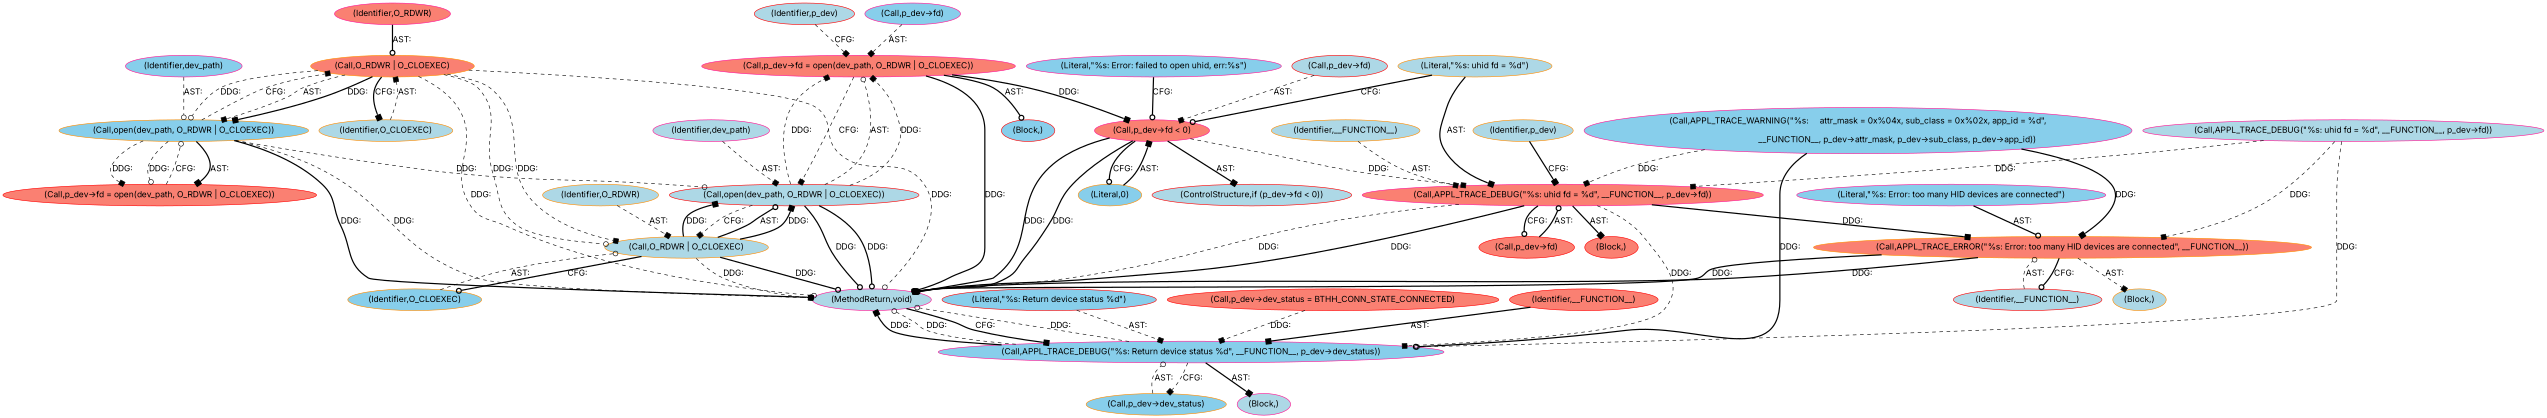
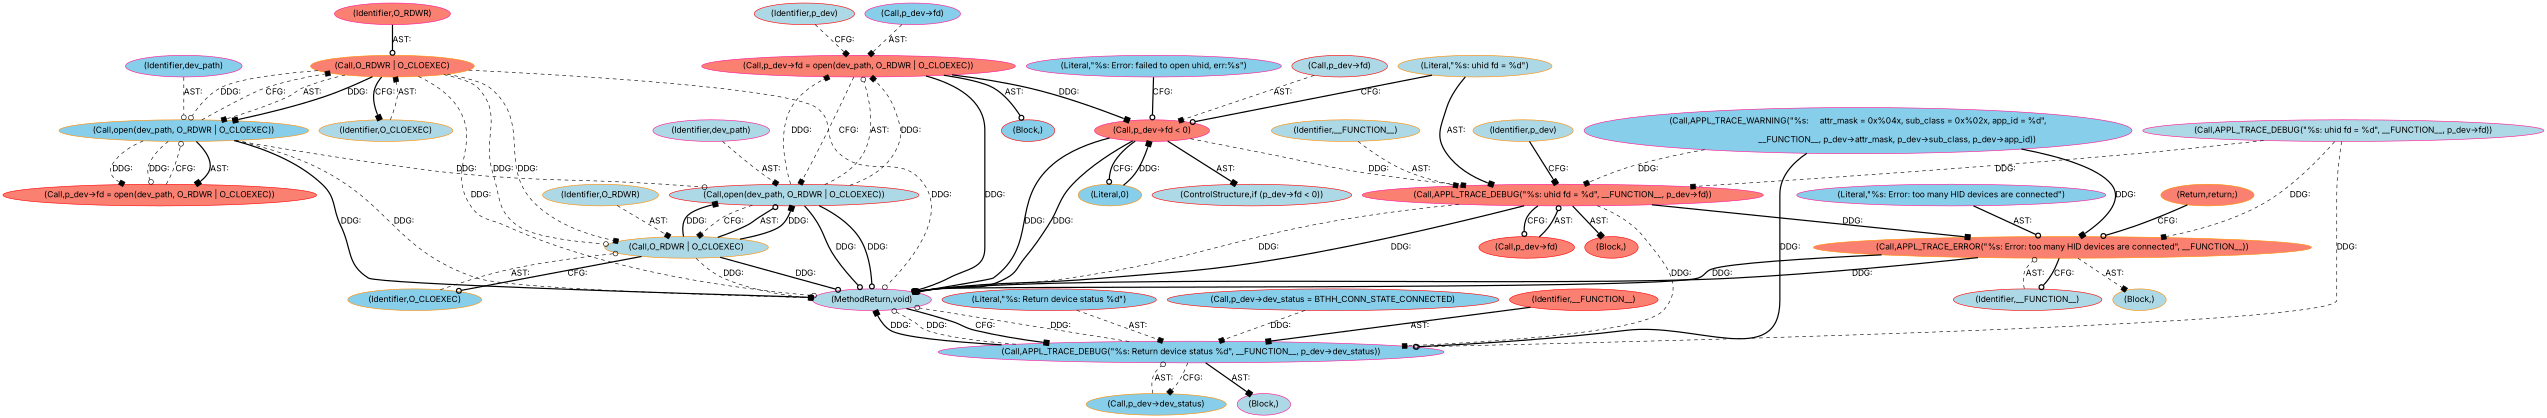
  digraph {
    fontname=Inter
    node [color=deeppink fillcolor=lightblue fontname=Inter style=filled]
    edge [arrowhead=box fontname=Inter style=dashed]
    n1 [fillcolor=salmon label="(Call,p_dev->fd = open(dev_path, O_RDWR | O_CLOEXEC))"]
    n2 [color=red label="(Call,open(dev_path, O_RDWR | O_CLOEXEC))"]
    n3 [fillcolor=salmon label="(Call,p_dev->fd < 0)"]
    n4 [color=red fillcolor=skyblue label="(Block,)"]
    n5 [label="(MethodReturn,void)"]
    n6 [color=darkorange label="(Call,O_RDWR | O_CLOEXEC)"]
    n7 [fillcolor=salmon label="(Call,APPL_TRACE_DEBUG(\"%s: uhid fd = %d\", __FUNCTION__, p_dev->fd))"]
    n8 [color=darkorange fillcolor=skyblue label="(Literal,0)"]
    n9 [color=red label="(ControlStructure,if (p_dev->fd < 0))"]
    n10 [fillcolor=skyblue label="(Call,APPL_TRACE_DEBUG(\"%s: Return device status %d\", __FUNCTION__, p_dev->dev_status))"]
    n11 [color=darkorange fillcolor=skyblue label="(Identifier,O_CLOEXEC)"]
    n12 [color=darkorange fillcolor=skyblue label="(Call,open(dev_path, O_RDWR | O_CLOEXEC))"]
    n13 [color=darkorange fillcolor=salmon label="(Call,O_RDWR | O_CLOEXEC)"]
    n14 [color=red fillcolor=salmon label="(Call,p_dev->fd = open(dev_path, O_RDWR | O_CLOEXEC))"]
    n15 [color=darkorange label="(Identifier,O_CLOEXEC)"]
    n16 [color=darkorange fillcolor=salmon label="(Call,APPL_TRACE_ERROR(\"%s: Error: too many HID devices are connected\", __FUNCTION__))"]
    n17 [color=red fillcolor=salmon label="(Block,)"]
    n18 [color=red fillcolor=salmon label="(Call,p_dev->fd)"]
    n19 [color=darkorange label="(Block,)"]
    n20 [color=red label="(Identifier,__FUNCTION__)"]
    n21 [color=darkorange fillcolor=skyblue label="(Call,p_dev->dev_status)"]
    n22 [label="(Block,)"]
    n23 [color=darkorange label="(Identifier,O_RDWR)"]
    n24 [color=darkorange label="(Literal,\"%s: uhid fd = %d\")"]
    n25 [fillcolor=skyblue label="(Literal,\"%s: Error: too many HID devices are connected\")"]
    n26 [fillcolor=skyblue label="(Identifier,dev_path)"]
    n27 [fillcolor=skyblue label="(Call,p_dev->fd)"]
    n28 [color=red fillcolor=skyblue label="(Literal,\"%s: Return device status %d\")"]
    n29 [color=red label="(Identifier,p_dev)"]
+   n30 [color=darkorange fillcolor=salmon label="(Return,return;)"]
    n31 [label="(Identifier,dev_path)"]
-   n32 [color=red fillcolor=salmon label="(Call,p_dev->dev_status = BTHH_CONN_STATE_CONNECTED)"]
+   n32 [color=red fillcolor=skyblue label="(Call,p_dev->dev_status = BTHH_CONN_STATE_CONNECTED)"]
    n33 [color=red fillcolor=salmon label="(Identifier,__FUNCTION__)"]
    n34 [fillcolor=skyblue label="(Call,APPL_TRACE_WARNING(\"%s:     attr_mask = 0x%04x, sub_class = 0x%02x, app_id = %d\",\n\n                                   __FUNCTION__, p_dev->attr_mask, p_dev->sub_class, p_dev->app_id))"]
    n35 [color=darkorange label="(Identifier,__FUNCTION__)"]
    n36 [label="(Call,APPL_TRACE_DEBUG(\"%s: uhid fd = %d\", __FUNCTION__, p_dev->fd))"]
    n37 [fillcolor=skyblue label="(Literal,\"%s: Error: failed to open uhid, err:%s\")"]
    n38 [color=red label="(Call,p_dev->fd)"]
    n39 [color=darkorange label="(Identifier,p_dev)"]
    n40 [fillcolor=salmon label="(Identifier,O_RDWR)"]
    n1 -> n2 [label="CFG: "]
    n1 -> n3 [label="DDG: " style=bold]
    n1 -> n4 [arrowhead=odot label="AST: " style=bold]
    n1 -> n5 [arrowhead=odot label="DDG: " style=bold]
    n2 -> n1 [arrowhead=odot label="AST: "]
    n2 -> n1 [label="DDG: "]
    n2 -> n1 [label="DDG: "]
    n2 -> n5 [arrowhead=odot label="DDG: " style=bold]
    n2 -> n5 [arrowhead=odot label="DDG: " style=bold]
    n2 -> n6 [label="CFG: "]
    n3 -> n5 [arrowhead=odot label="DDG: " style=bold]
    n3 -> n5 [arrowhead=odot label="DDG: " style=bold]
    n3 -> n7 [label="DDG: "]
    n3 -> n8 [arrowhead=odot label="CFG: " style=bold]
    n3 -> n9 [label="AST: " style=bold]
    n5 -> n10 [label="CFG: " style=bold]
    n6 -> n2 [arrowhead=odot label="AST: " style=bold]
    n6 -> n2 [label="DDG: " style=bold]
    n6 -> n2 [label="DDG: " style=bold]
    n6 -> n5 [label="DDG: "]
    n6 -> n5 [arrowhead=odot label="DDG: " style=bold]
    n6 -> n11 [arrowhead=odot label="CFG: " style=bold]
    n7 -> n5 [label="DDG: "]
    n7 -> n5 [label="DDG: " style=bold]
    n7 -> n10 [label="DDG: "]
    n7 -> n16 [label="DDG: " style=bold]
    n7 -> n17 [label="AST: " style=bold]
    n7 -> n18 [arrowhead=odot label="CFG: " style=bold]
-   n8 -> n3 [label="AST: " style=bold]
+   n8 -> n3 [label="DDG: " style=bold]
    n10 -> n5 [arrowhead=odot label="DDG: "]
    n10 -> n5 [label="DDG: " style=bold]
    n10 -> n5 [arrowhead=odot label="DDG: "]
    n10 -> n21 [label="CFG: "]
    n10 -> n22 [label="AST: " style=bold]
    n11 -> n6 [arrowhead=odot label="AST: "]
    n12 -> n2 [arrowhead=odot label="DDG: "]
    n12 -> n5 [arrowhead=odot label="DDG: " style=bold]
    n12 -> n5 [label="DDG: "]
    n12 -> n13 [label="CFG: "]
    n12 -> n14 [label="AST: " style=bold]
    n12 -> n14 [label="DDG: "]
    n12 -> n14 [arrowhead=odot label="DDG: "]
    n13 -> n5 [arrowhead=odot label="DDG: "]
    n13 -> n5 [arrowhead=odot label="DDG: "]
    n13 -> n6 [arrowhead=odot label="DDG: "]
    n13 -> n6 [label="DDG: "]
    n13 -> n12 [label="AST: "]
    n13 -> n12 [label="DDG: " style=bold]
    n13 -> n12 [arrowhead=odot label="DDG: "]
    n13 -> n15 [label="CFG: " style=bold]
    n14 -> n12 [arrowhead=odot label="CFG: "]
    n15 -> n13 [label="AST: "]
    n16 -> n5 [arrowhead=odot label="DDG: " style=bold]
    n16 -> n5 [label="DDG: " style=bold]
    n16 -> n19 [label="AST: "]
    n16 -> n20 [arrowhead=odot label="CFG: " style=bold]
    n18 -> n7 [arrowhead=odot label="AST: " style=bold]
    n20 -> n16 [arrowhead=odot label="AST: "]
    n21 -> n10 [arrowhead=odot label="AST: "]
    n23 -> n6 [label="AST: "]
    n24 -> n3 [arrowhead=odot label="CFG: " style=bold]
    n24 -> n7 [label="AST: " style=bold]
    n25 -> n16 [arrowhead=odot label="AST: " style=bold]
    n26 -> n12 [arrowhead=odot label="AST: "]
    n27 -> n1 [label="AST: "]
    n28 -> n10 [label="AST: "]
    n29 -> n1 [label="CFG: "]
+   n30 -> n16 [arrowhead=odot label="CFG: " style=bold]
    n31 -> n2 [label="AST: "]
    n32 -> n10 [label="DDG: "]
    n33 -> n10 [label="AST: " style=bold]
    n34 -> n7 [label="DDG: "]
    n34 -> n10 [arrowhead=odot label="DDG: " style=bold]
    n34 -> n16 [label="DDG: " style=bold]
    n35 -> n7 [label="AST: "]
    n36 -> n7 [label="DDG: "]
    n36 -> n10 [arrowhead=odot label="DDG: "]
    n36 -> n16 [label="DDG: "]
    n37 -> n3 [arrowhead=odot label="CFG: " style=bold]
    n38 -> n3 [label="AST: "]
    n39 -> n7 [label="CFG: " style=bold]
    n40 -> n13 [arrowhead=odot label="AST: " style=bold]
  }
